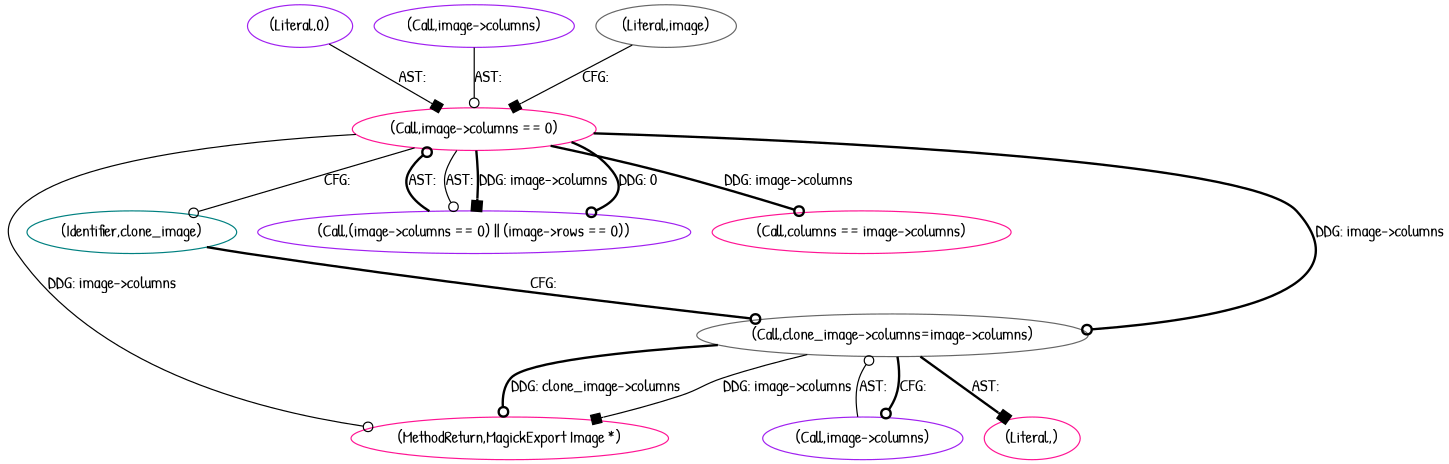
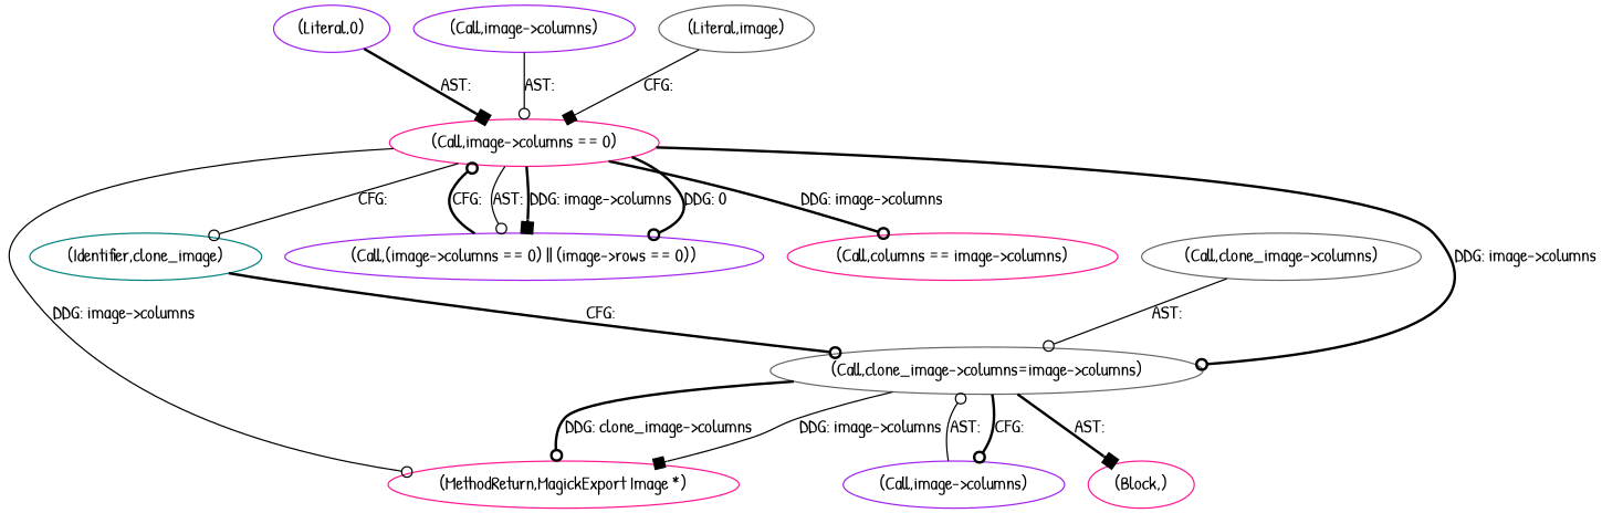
  digraph {
    fontname="Patrick Hand"
    node [color=purple fontname="Patrick Hand"]
    edge [arrowhead=odot fontname="Patrick Hand" style=bold]
    n1 [color=gray40 label="(Call,clone_image->columns=image->columns)"]
    n2 [label="(Call,image->columns)"]
    n3 [color=deeppink label="(MethodReturn,MagickExport Image *)"]
-   n4 [color=deeppink label="(Literal,)"]
+   n4 [color=deeppink label="(Block,)"]
    n5 [color=deeppink label="(Call,image->columns == 0)"]
    n6 [label="(Call,(image->columns == 0) || (image->rows == 0))"]
    n7 [color=deeppink label="(Call,columns == image->columns)"]
    n8 [color=teal label="(Identifier,clone_image)"]
    n9 [label="(Literal,0)"]
+   n10 [color=gray40 label="(Call,clone_image->columns)"]
    n11 [label="(Call,image->columns)"]
    n12 [color=gray40 label="(Literal,image)"]
    n1 -> n2 [label="CFG: "]
    n1 -> n3 [label="DDG: clone_image->columns"]
    n1 -> n3 [arrowhead=box label="DDG: image->columns" style=solid]
    n1 -> n4 [arrowhead=box label="AST: "]
    n2 -> n1 [label="AST: " style=solid]
    n5 -> n1 [label="DDG: image->columns"]
    n5 -> n3 [label="DDG: image->columns" style=solid]
    n5 -> n6 [label="AST: " style=solid]
    n5 -> n6 [arrowhead=box label="DDG: image->columns"]
    n5 -> n6 [label="DDG: 0"]
    n5 -> n7 [label="DDG: image->columns"]
    n5 -> n8 [label="CFG: " style=solid]
-   n6 -> n5 [label="AST: "]
+   n6 -> n5 [label="CFG: "]
    n8 -> n1 [label="CFG: "]
-   n9 -> n5 [arrowhead=box label="AST: " style=solid]
+   n9 -> n5 [arrowhead=box label="AST: "]
+   n10 -> n1 [label="AST: " style=solid]
    n11 -> n5 [label="AST: " style=solid]
    n12 -> n5 [arrowhead=box label="CFG: " style=solid]
  }
